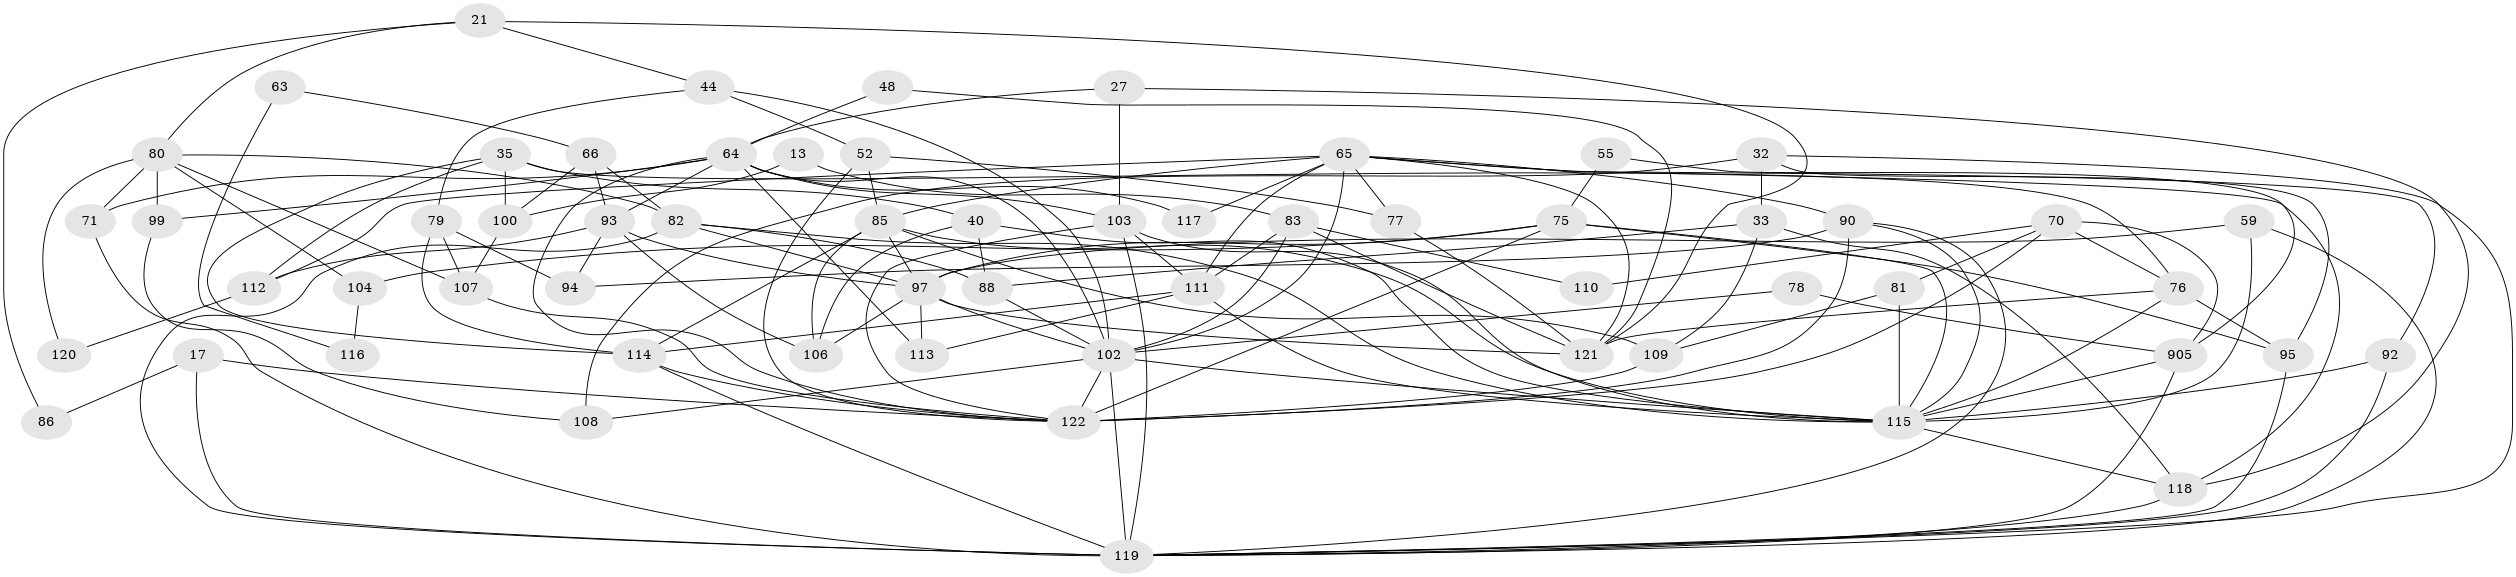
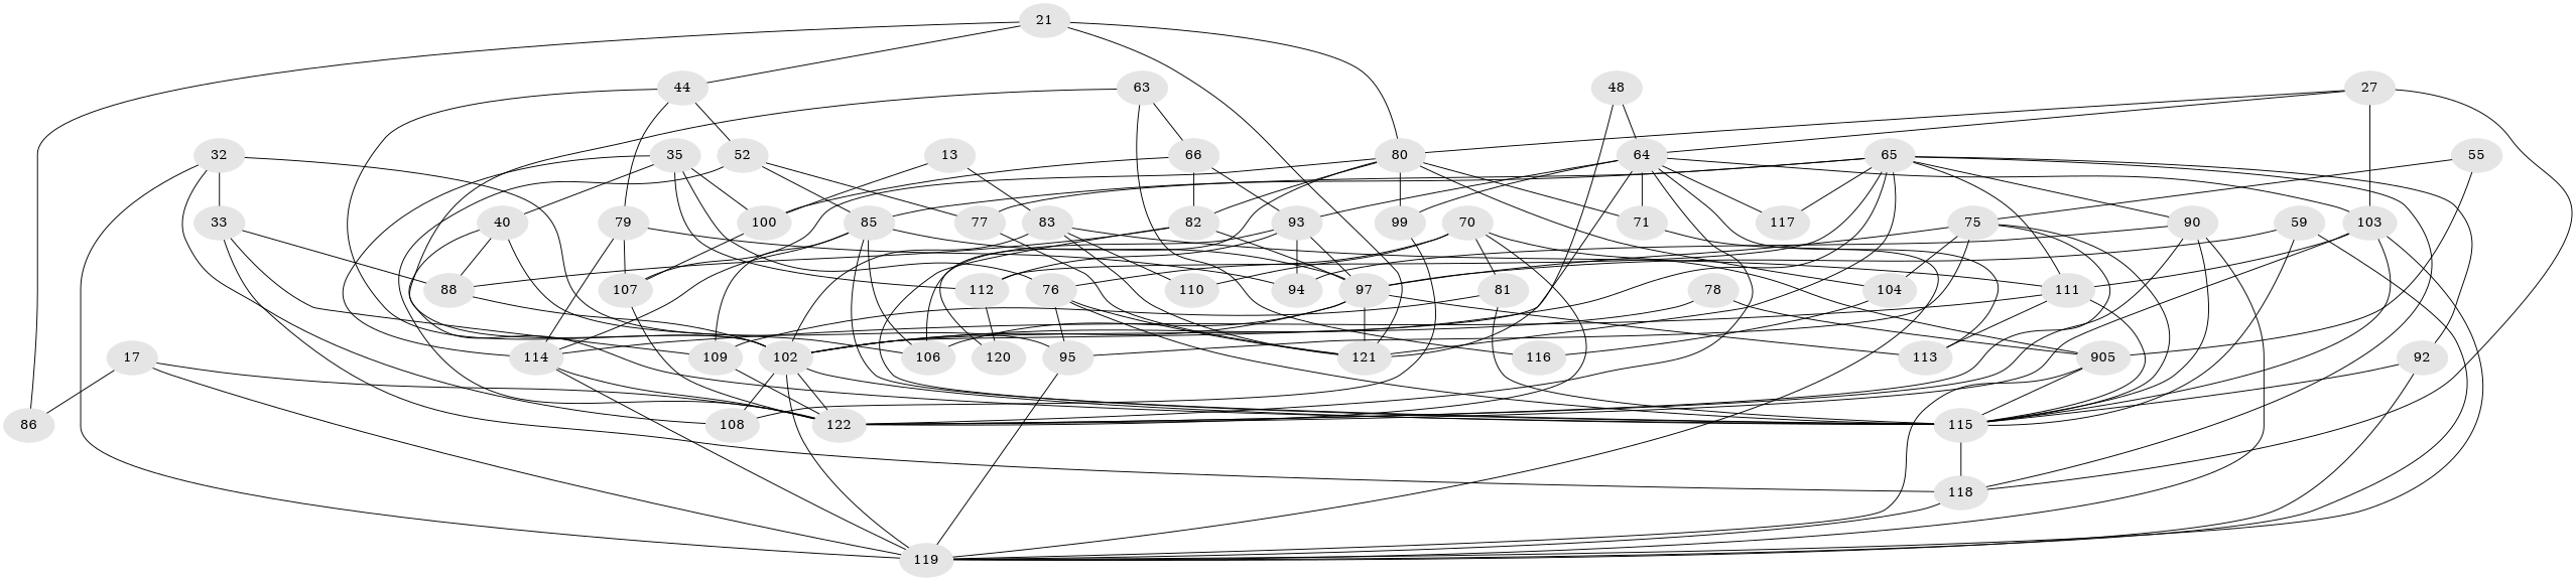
  graph {
    node [color=gray90 style=filled]
    83 [super="+31"]
    121 [super="+58"]
    102 [super="+5+46+42"]
    111 [super="+1"]
    110 [super="+6"]
    13
    100
    107 [super="+101"]
    17
    86
    119 [super="+89+98+96"]
    122 [super="+15+43+56+64"]
    109 [super="+67"]
    81
    115 [super="+38+51"]
    44 [super="+37"]
    52 [super="+14"]
    79
    21
    80 [super="+10"]
    n21 [label=71]
    99 [super="+72"]
    82 [super="+68"]
    104
    120
    27 [super="+19"]
    n27 [label=64 super="+39+41"]
    103 [super="+49"]
    118 [super="+54"]
    93 [super="+22+87"]
    113
    117
    32
    33
    95 [super="+73"]
    108
    88
    35
    40
    76 [super="+26+69"]
    112 [super="+2"]
    114 [super="+84"]
    106
    77 [super="+57"]
    85 [super="+74"]
    94
    48
    97 [super="+3+20+61"]
    75 [super="+24"]
    55
    n51 [label=905]
    59
    63
    66
    116
    65 [super="+45+47"]
    90
    92
    70
    78
    83 -- 121 [weight=2]
    83 -- 102 [weight=4]
    83 -- 111
    83 -- 110
    102 -- 119 [weight=4]
    102 -- 122 [weight=3]
    102 -- 115 [weight=3]
    102 -- 108
    111 -- 115
    111 -- 113
    111 -- 114
    13 -- 83
    13 -- 100
    100 -- 107 [weight=2]
    107 -- 122
    17 -- 86
    17 -- 119
    17 -- 122
    109 -- 122 [weight=2]
    81 -- 109
    81 -- 115
    115 -- 118
    44 -- 102
    44 -- 52 [weight=2]
    44 -- 79 [weight=2]
    52 -- 122
    52 -- 77
    52 -- 85
    79 -- 107
    79 -- 114
    79 -- 94
    21 -- 121
    21 -- 86
    21 -- 44
    21 -- 80
    80 -- 107
    80 -- n21
    80 -- 99
    80 -- 82 [weight=2]
    80 -- 104
    80 -- 120
    n21 -- 119
    99 -- 108
-   82 -- 119
    82 -- 115
    82 -- 88
    82 -- 97
    104 -- 116
+   27 -- 80
    27 -- n27
    27 -- 103 [weight=2]
    27 -- 118
    n27 -- 102 [weight=4]
    n27 -- 122
    n27 -- n21
    n27 -- 99 [weight=2]
    n27 -- 103
    n27 -- 93 [weight=2]
    n27 -- 113
    n27 -- 117
    103 -- 111
    103 -- 119
    103 -- 122
    103 -- 115
    118 -- 119
    93 -- 112
    93 -- 106 [weight=2]
    93 -- 94
    93 -- 97
    32 -- 119
    32 -- 33
    32 -- 95 [weight=2]
    32 -- 108
    33 -- 109
    33 -- 118
    33 -- 88
    95 -- 119
    88 -- 102
    35 -- 100
    35 -- 40
    35 -- 76
    35 -- 112
    35 -- 114
    40 -- 115
    40 -- 88
    40 -- 106
    76 -- 121
    76 -- 115 [weight=2]
    76 -- 95
    112 -- 120
    114 -- 119 [weight=2]
    114 -- 122
    77 -- 121
    85 -- 109
    85 -- 115
    85 -- 114 [weight=2]
    85 -- 106
    85 -- 97
    48 -- 121
    48 -- n27
    97 -- 121 [weight=2]
    97 -- 102 [weight=2]
    97 -- 113
    97 -- 106
    75 -- 122 [weight=2]
    75 -- 115
    75 -- 104
    75 -- 95 [weight=2]
    75 -- 97
    55 -- 75
    55 -- n51
    n51 -- 119
    n51 -- 115
    59 -- 119
    59 -- 115
    59 -- 97
+   63 -- 102
    63 -- 66
    63 -- 116
    66 -- 100
    66 -- 82
    66 -- 93
    65 -- 121
    65 -- 102 [weight=2]
    65 -- 111 [weight=2]
    65 -- 118
    65 -- 117
    65 -- 112
    65 -- 77
    65 -- 85
    65 -- 90
    65 -- 92
    90 -- 119
    90 -- 122
    90 -- 115
    90 -- 94
    92 -- 119
    92 -- 115
    70 -- 110
    70 -- 122
    70 -- 81
    70 -- 76
    70 -- n51
    78 -- 102
    78 -- n51
  }
